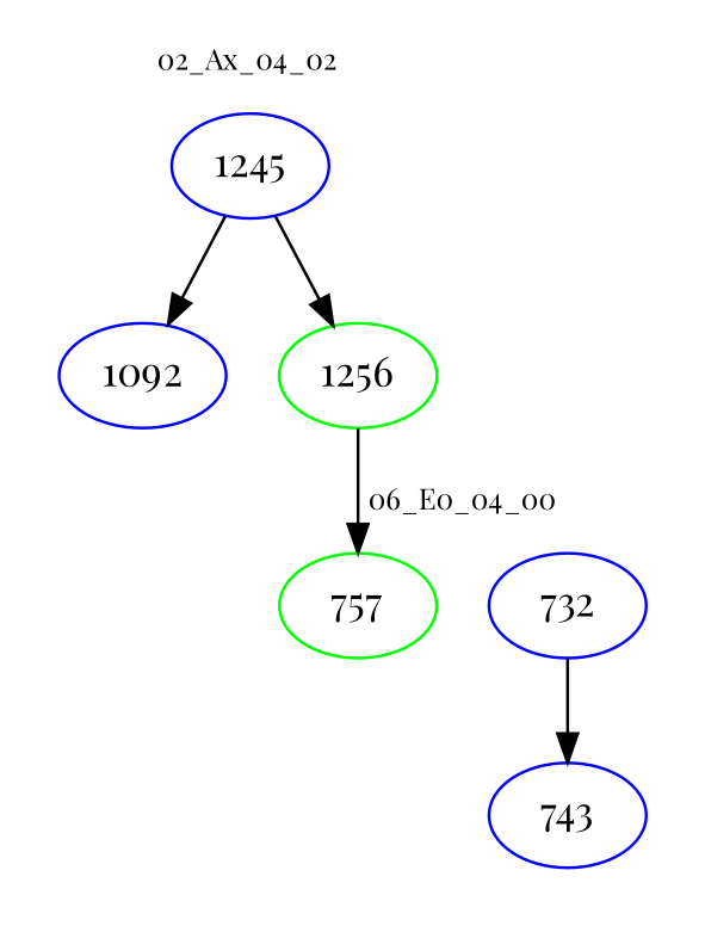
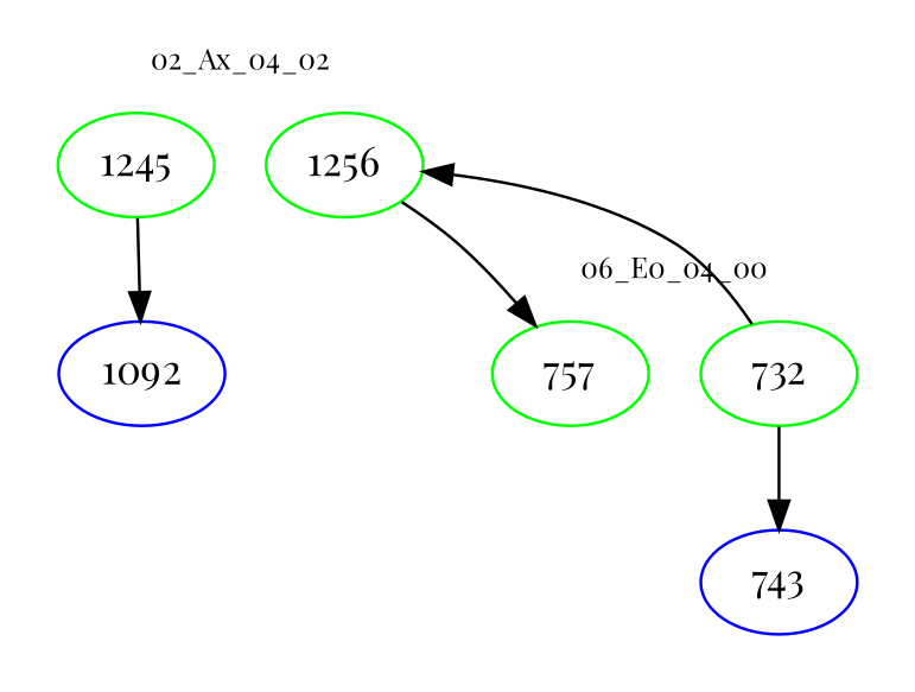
  digraph {
    fontname="Playfair Display"
    node [color=blue fontname="Playfair Display"]
    edge [color=black fontname="Playfair Display"]
-   n1 [label=1245]
+   n1 [color=green label=1245]
    n2 [label=1092]
    n3 [color=green label=1256]
-   n4 [label=732]
+   n4 [color=green label=732]
    n5 [label=743]
    n6 [color=green label=757]
    subgraph cluster_1 {
      color=white
      fontsize=10
      label="02_Ax_04_02"
      n1
      n2
      n3
    }
    subgraph cluster_2 {
      color=white
      fontsize=10
      label="06_E0_04_00"
      n4
      n5
      n6
    }
    n1 -> n2
-   n1 -> n3
+   n4 -> n3
    n3 -> n6
    n4 -> n5
  }
